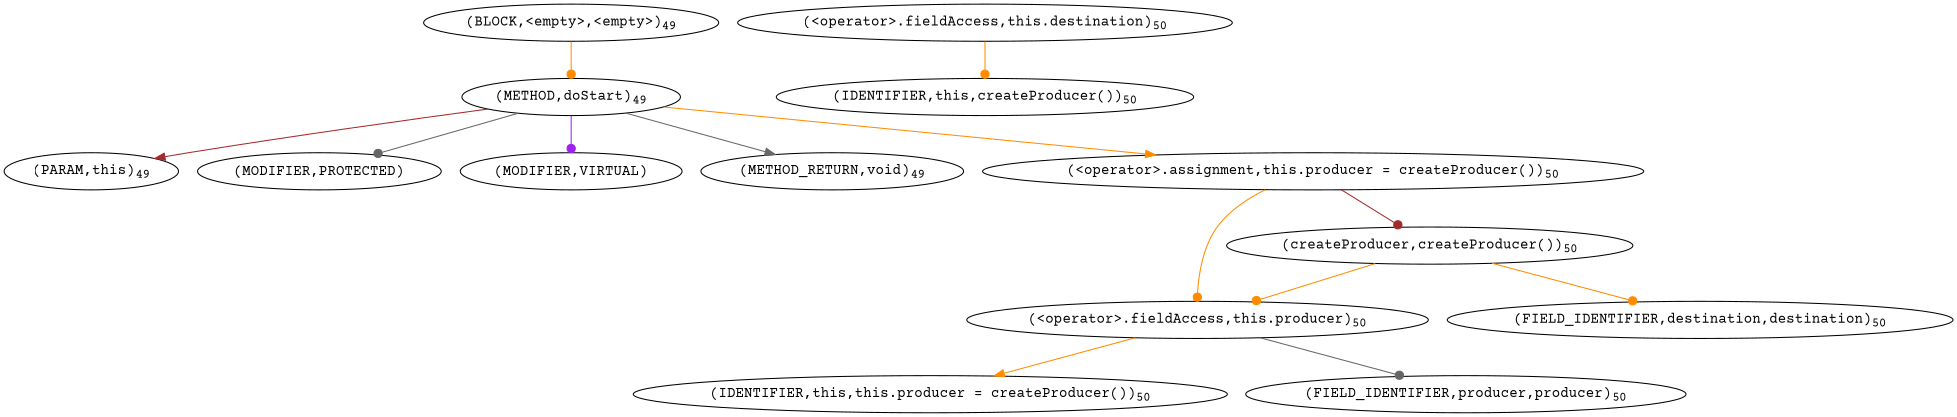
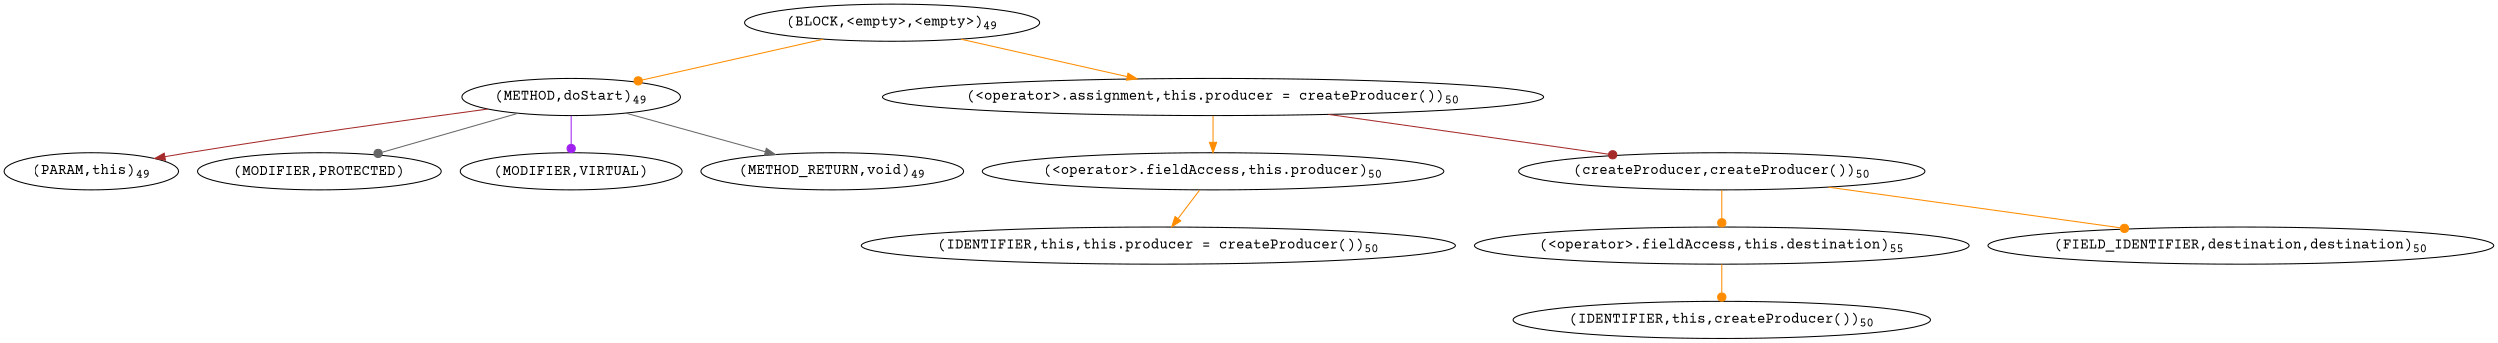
  digraph {
    fontname="Courier Prime"
    node [fontname="Courier Prime"]
    edge [arrowhead=dot color=darkorange fontname="Courier Prime"]
    n1 [label=<(METHOD,doStart)<SUB>49</SUB>>]
    n2 [label=<(PARAM,this)<SUB>49</SUB>>]
    n3 [label=<(MODIFIER,PROTECTED)>]
    n4 [label=<(MODIFIER,VIRTUAL)>]
    n5 [label=<(METHOD_RETURN,void)<SUB>49</SUB>>]
    n6 [label=<(BLOCK,&lt;empty&gt;,&lt;empty&gt;)<SUB>49</SUB>>]
    n7 [label=<(&lt;operator&gt;.assignment,this.producer = createProducer())<SUB>50</SUB>>]
    n8 [label=<(&lt;operator&gt;.fieldAccess,this.producer)<SUB>50</SUB>>]
    n9 [label=<(createProducer,createProducer())<SUB>50</SUB>>]
    n10 [label=<(IDENTIFIER,this,this.producer = createProducer())<SUB>50</SUB>>]
-   n11 [label=<(FIELD_IDENTIFIER,producer,producer)<SUB>50</SUB>>]
-   n12 [label=<(&lt;operator&gt;.fieldAccess,this.destination)<SUB>50</SUB>>]
+   n12 [label=<(&lt;operator&gt;.fieldAccess,this.destination)<SUB>55</SUB>>]
    n13 [label=<(FIELD_IDENTIFIER,destination,destination)<SUB>50</SUB>>]
    n14 [label=<(IDENTIFIER,this,createProducer())<SUB>50</SUB>>]
    n1 -> n2 [arrowhead=normal color=brown]
    n1 -> n3 [color=gray40]
    n1 -> n4 [color=purple]
    n1 -> n5 [arrowhead=normal color=gray40]
    n6 -> n1
-   n1 -> n7 [arrowhead=normal]
-   n7 -> n8
+   n6 -> n7 [arrowhead=normal]
+   n7 -> n8 [arrowhead=normal]
    n7 -> n9 [color=brown]
    n8 -> n10 [arrowhead=normal]
-   n8 -> n11 [color=gray40]
-   n9 -> n8
+   n9 -> n12
    n9 -> n13
    n12 -> n14
  }
